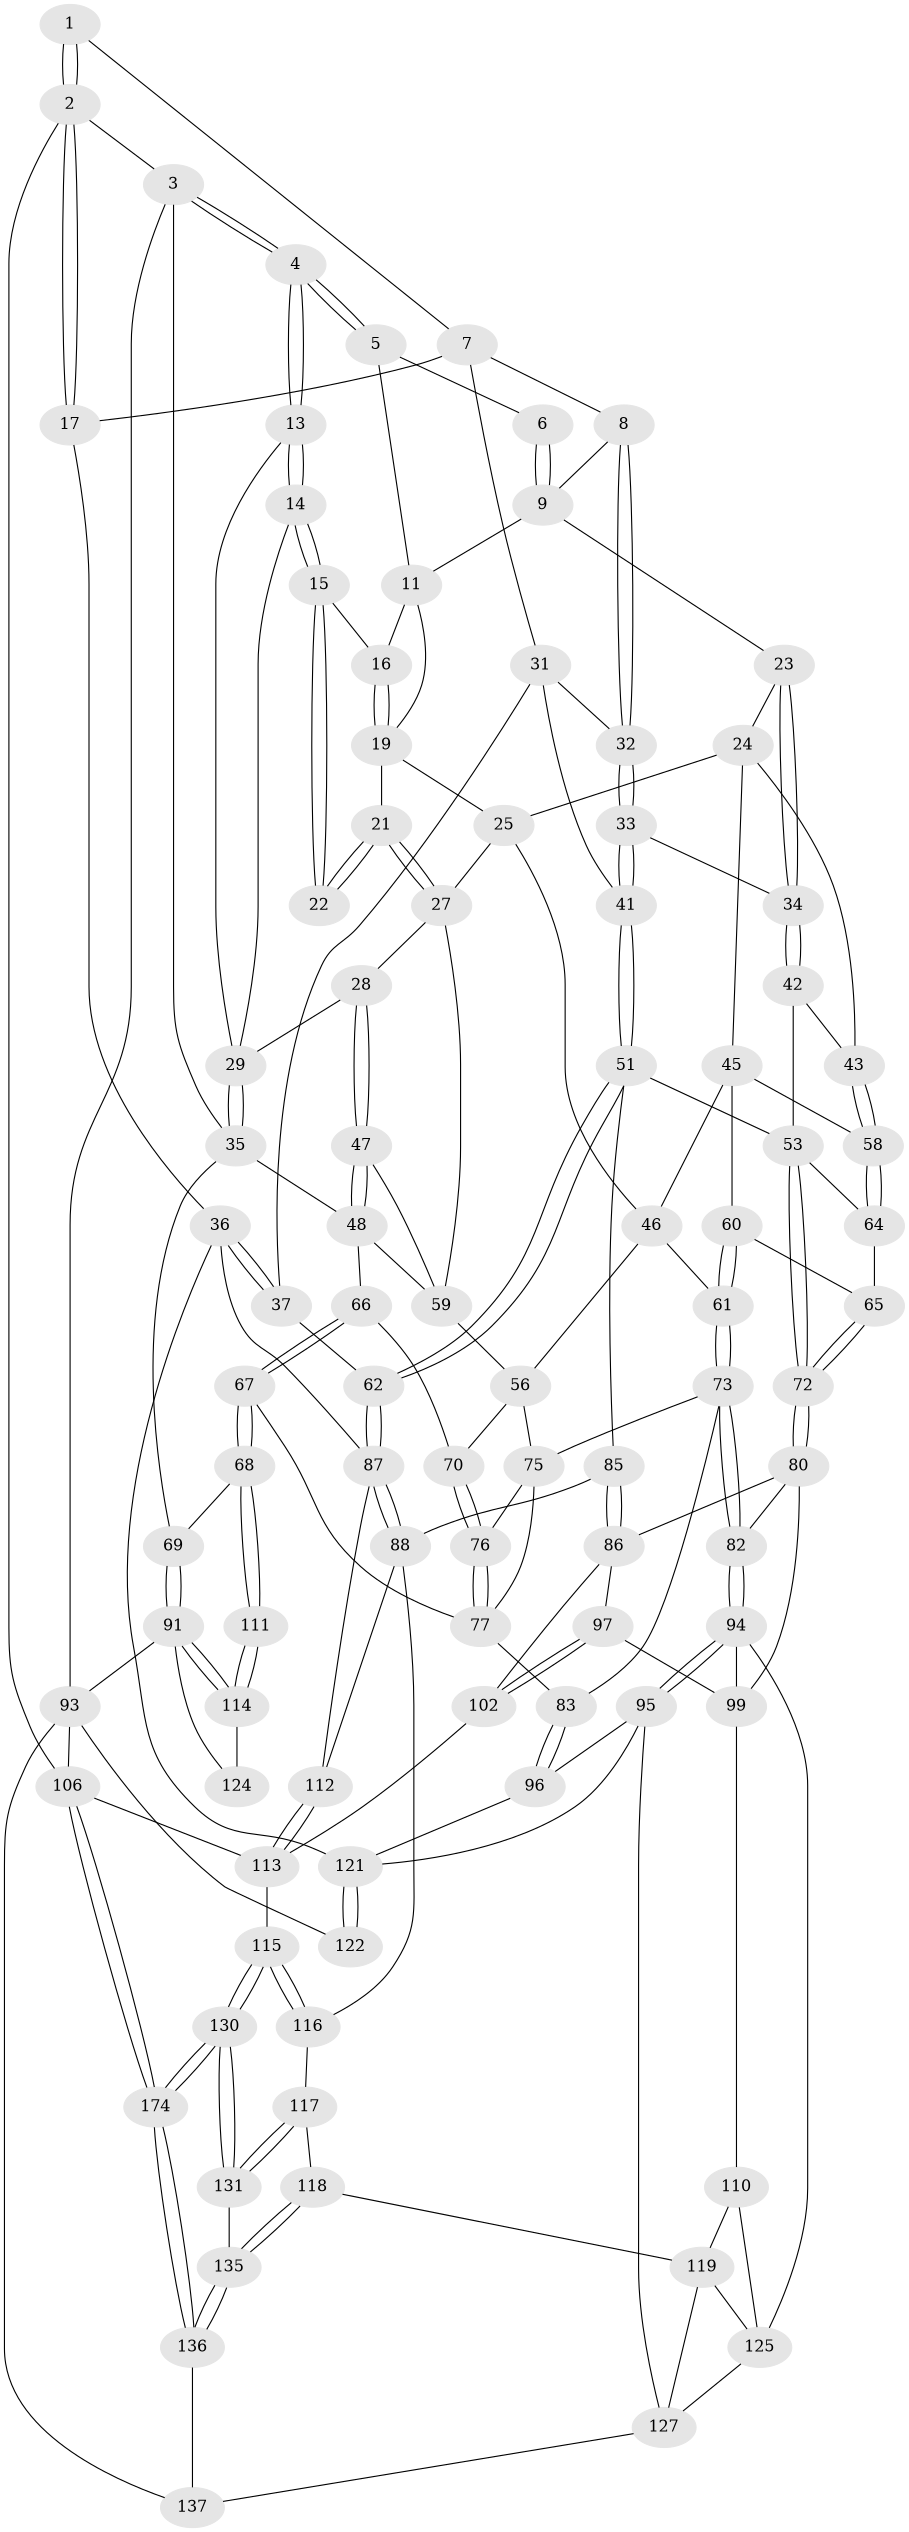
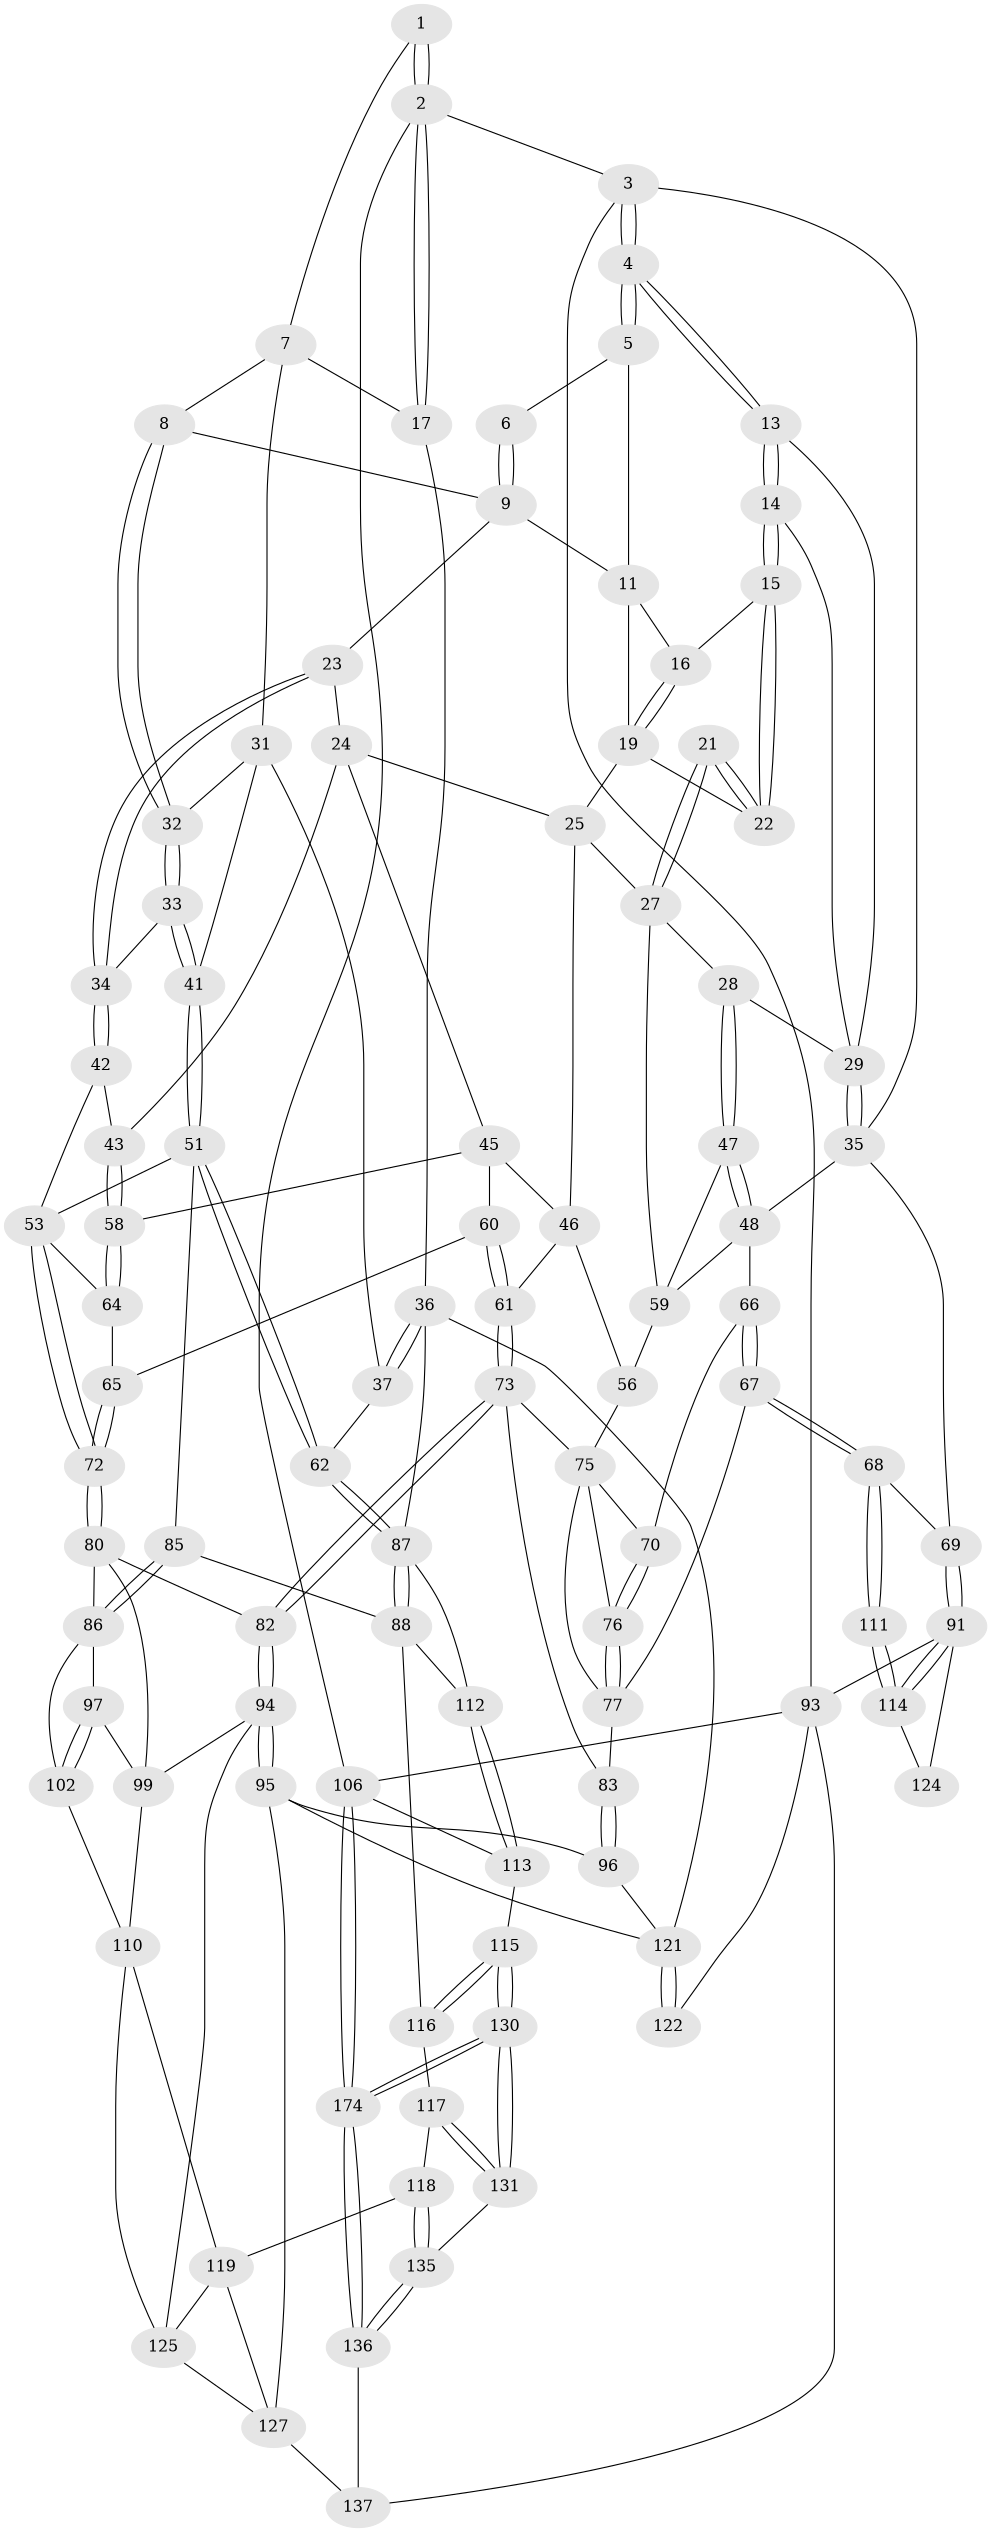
  graph {
    node [color=gray90 style=filled]
    1
    2
    7 [super="+18"]
    3
    17
    106 [super="+107"]
    8
    31 [super="+38"]
    4
    35 [super="+49"]
    93 [super="+138"]
    36 [super="+100"]
    113
    n14 [label=174]
    5
    13
    48 [super="+63"]
    69
    122 [super="+123"]
    137
    6
    11 [super="+12"]
    14 [super="+26"]
    29 [super="+30"]
    9 [super="+10"]
    16
    19 [super="+20"]
    23
    32
    37
    41
    33
    24 [super="+44"]
    34
    21
    25 [super="+39"]
    15
    22
    87 [super="+101"]
    121
    27 [super="+40"]
    46 [super="+55"]
    28
    n44 [label=59 super="+57"]
    43
    45 [super="+59"]
    42
    58
    60
    56 [super="+71"]
    61
    47
    62
    51 [super="+52"]
    53 [super="+54"]
    66
    91 [super="+92"]
    88 [super="+89"]
    112
    85 [super="+90"]
    64
    72
    65
    70
    75 [super="+79"]
    73 [super="+74"]
    67 [super="+78"]
    86
    80 [super="+81"]
    76
    77 [super="+84"]
    82
    83
    68
    111
    114
    124 [super="+129"]
    99 [super="+104"]
    94 [super="+105"]
    96 [super="+108"]
    102 [super="+103"]
    97 [super="+98"]
    110 [super="+120"]
    95 [super="+128"]
    125 [super="+126"]
    116
    117
    127 [super="+133"]
    119 [super="+132"]
    115
    136
    130
    131
    118
    135
    1 -- 2
    1 -- 2
    1 -- 7
    2 -- 3
    2 -- 17
    2 -- 17
    2 -- 106
    7 -- 17
    7 -- 8
    7 -- 31
    3 -- 4
    3 -- 4
    3 -- 35
    3 -- 93
    17 -- 36
    106 -- 113
    106 -- n14
    106 -- n14
    8 -- 9
    8 -- 32
    8 -- 32
    31 -- 32
    31 -- 37
    31 -- 41
    4 -- 5
    4 -- 5
    4 -- 13
    4 -- 13
    35 -- 48
    35 -- 69
    93 -- 106
    93 -- 122
    93 -- 137
    36 -- 37
    36 -- 37
    36 -- 87
    36 -- 121
    113 -- 115
    n14 -- 136
    n14 -- 136
    5 -- 6
    5 -- 11
    13 -- 14
    13 -- 14
    13 -- 29
    48 -- n44
    48 -- 66
    69 -- 91
    69 -- 91
    6 -- 9
    6 -- 9
    11 -- 16
    11 -- 19
    14 -- 29
    14 -- 15
    14 -- 15
    29 -- 35
    29 -- 35
    9 -- 11
    9 -- 23
    16 -- 19
    16 -- 19
-   19 -- 21
+   19 -- 22
    19 -- 25
    23 -- 24
    23 -- 34
    23 -- 34
    32 -- 33
    32 -- 33
    37 -- 62
    41 -- 51
    41 -- 51
    33 -- 41
    33 -- 41
    33 -- 34
    24 -- 25
    24 -- 43
    24 -- 45
    34 -- 42
    34 -- 42
    21 -- 22
    21 -- 22
    21 -- 27
    21 -- 27
    25 -- 27
    25 -- 46
    15 -- 16
    15 -- 22
    15 -- 22
    87 -- 88
    87 -- 88
    87 -- 112
    121 -- 122
    121 -- 122
    27 -- 28
    27 -- n44
    46 -- 56
    46 -- 61
    28 -- 29
    28 -- 47
    28 -- 47
    n44 -- 56
    43 -- 58
    43 -- 58
    45 -- 46
    45 -- 58
    45 -- 60
    42 -- 43
    42 -- 53
    58 -- 64
    58 -- 64
    60 -- 61
    60 -- 61
    60 -- 65
-   56 -- 70
+   75 -- 70
    56 -- 75
    61 -- 73
    61 -- 73
    47 -- 48
    47 -- 48
    47 -- n44
    62 -- 87
    62 -- 87
    51 -- 62
    51 -- 62
    51 -- 53
    51 -- 85
    53 -- 64
    53 -- 72
    53 -- 72
    66 -- 70
    66 -- 67
    66 -- 67
    91 -- 93
    91 -- 114
    91 -- 114
    91 -- 124
    88 -- 112
    88 -- 116
    112 -- 113
    112 -- 113
    85 -- 88
    85 -- 86
    85 -- 86
    64 -- 65
    72 -- 80
    72 -- 80
    65 -- 72
    65 -- 72
    70 -- 76
    70 -- 76
    75 -- 76
    75 -- 77
    73 -- 75
    73 -- 82
    73 -- 82
    73 -- 83
    67 -- 77
    67 -- 68
    67 -- 68
    86 -- 102
    86 -- 97
    80 -- 86
    80 -- 82
    80 -- 99
    76 -- 77
    76 -- 77
    77 -- 83
    82 -- 94
    82 -- 94
    83 -- 96
    83 -- 96
    68 -- 69
    68 -- 111
    68 -- 111
    111 -- 114
    111 -- 114
    114 -- 124
    99 -- 110
    94 -- 99
    94 -- 95
    94 -- 95
    94 -- 125
    96 -- 121
-   102 -- 113
+   102 -- 110
    97 -- 99
    97 -- 102 [weight=2]
    97 -- 102
    110 -- 125
    110 -- 119
    95 -- 121
    95 -- 96
    95 -- 127
    125 -- 127
    116 -- 117
    117 -- 131
    117 -- 131
    117 -- 118
    127 -- 137
    119 -- 125
    119 -- 127
    115 -- 116
    115 -- 116
    115 -- 130
    115 -- 130
    136 -- 137
    130 -- n14
    130 -- n14
    130 -- 131
    130 -- 131
    131 -- 135
    118 -- 119
    118 -- 135
    118 -- 135
    135 -- 136
    135 -- 136
  }
